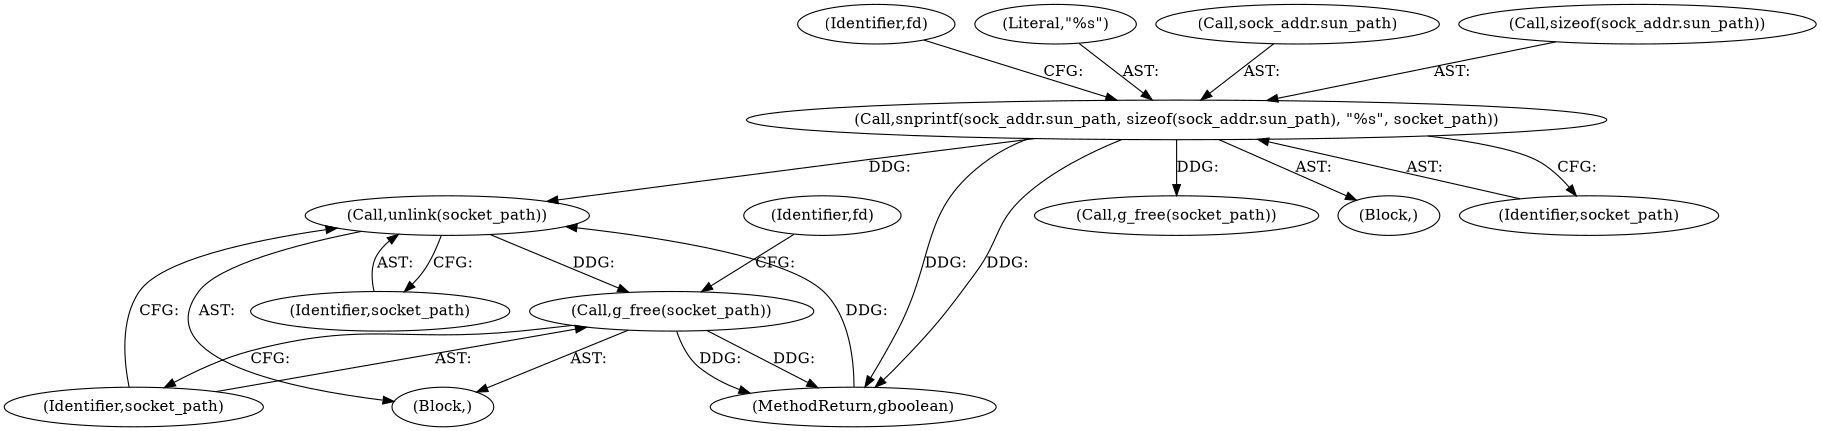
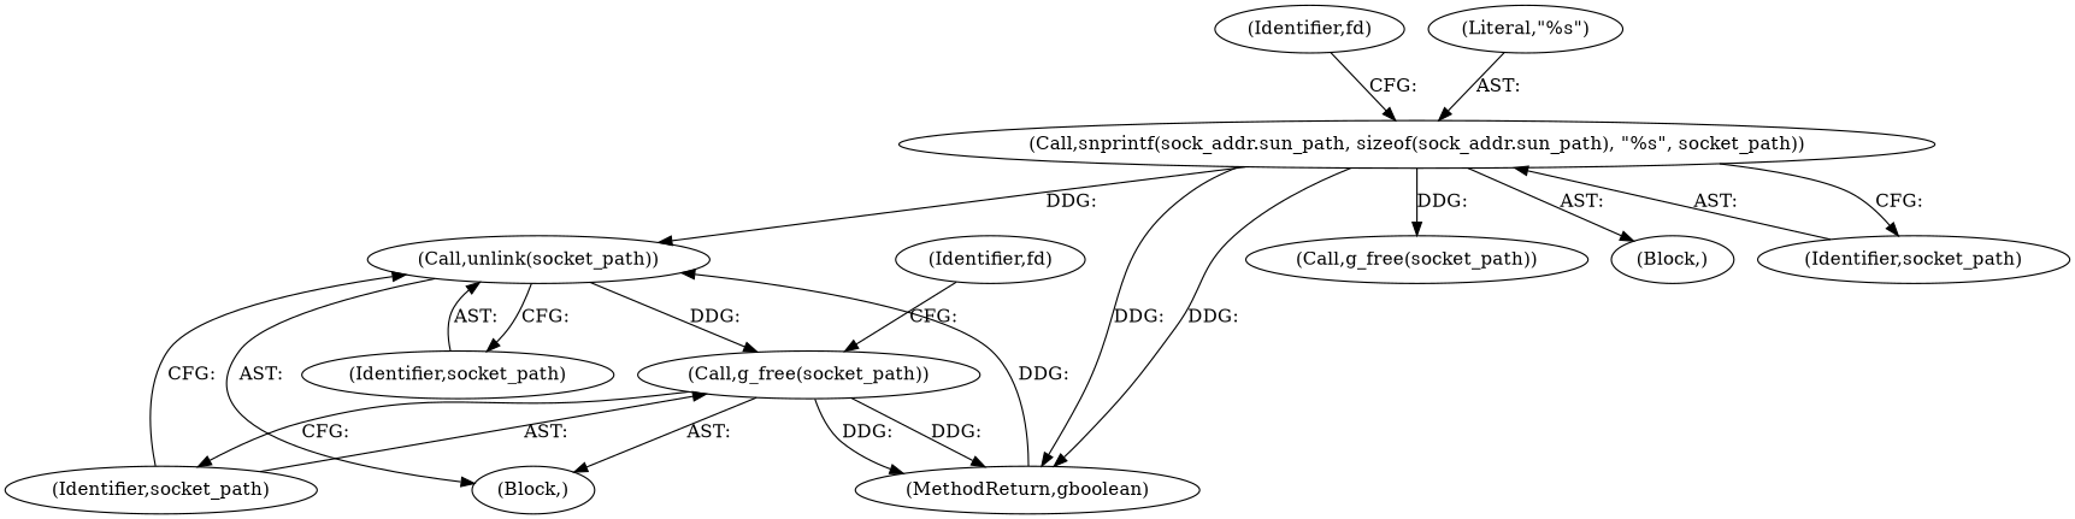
  digraph {
    n1 [label="(Call,unlink(socket_path))"]
    n2 [label="(Call,g_free(socket_path))"]
    n3 [label="(Identifier,socket_path)"]
    n4 [label="(Block,)"]
    n5 [label="(MethodReturn,gboolean)"]
    n6 [label="(Identifier,socket_path)"]
    n7 [label="(Call,snprintf(sock_addr.sun_path, sizeof(sock_addr.sun_path), \"%s\", socket_path))"]
    n8 [label="(Call,g_free(socket_path))"]
    n9 [label="(Block,)"]
    n10 [label="(Identifier,socket_path)"]
    n11 [label="(Identifier,fd)"]
    n12 [label="(Identifier,fd)"]
    n13 [label="(Literal,\"%s\")"]
-   n14 [label="(Call,sock_addr.sun_path)"]
-   n15 [label="(Call,sizeof(sock_addr.sun_path))"]
    n1 -> n2 [label="DDG: "]
    n1 -> n3 [label="CFG: "]
    n1 -> n4 [label="AST: "]
    n2 -> n4 [label="AST: "]
    n2 -> n5 [label="DDG: "]
    n2 -> n5 [label="DDG: "]
    n2 -> n6 [label="CFG: "]
    n3 -> n1 [label="AST: "]
    n5 -> n1 [label="DDG: "]
    n6 -> n1 [label="CFG: "]
    n6 -> n2 [label="AST: "]
    n7 -> n1 [label="DDG: "]
    n7 -> n5 [label="DDG: "]
    n7 -> n5 [label="DDG: "]
    n7 -> n8 [label="DDG: "]
    n7 -> n9 [label="AST: "]
    n7 -> n10 [label="CFG: "]
    n10 -> n7 [label="AST: "]
    n11 -> n7 [label="CFG: "]
    n12 -> n2 [label="CFG: "]
    n13 -> n7 [label="AST: "]
-   n14 -> n7 [label="AST: "]
-   n15 -> n7 [label="AST: "]
  }
